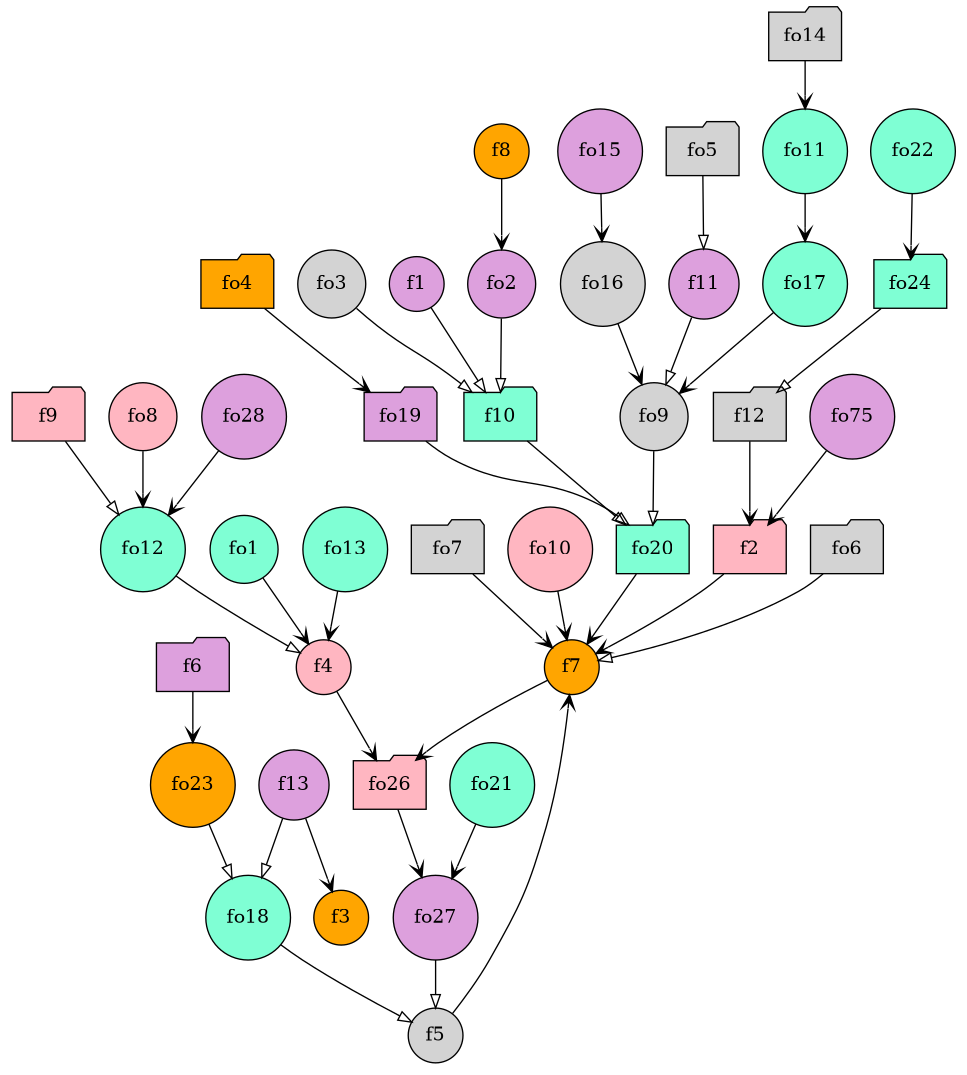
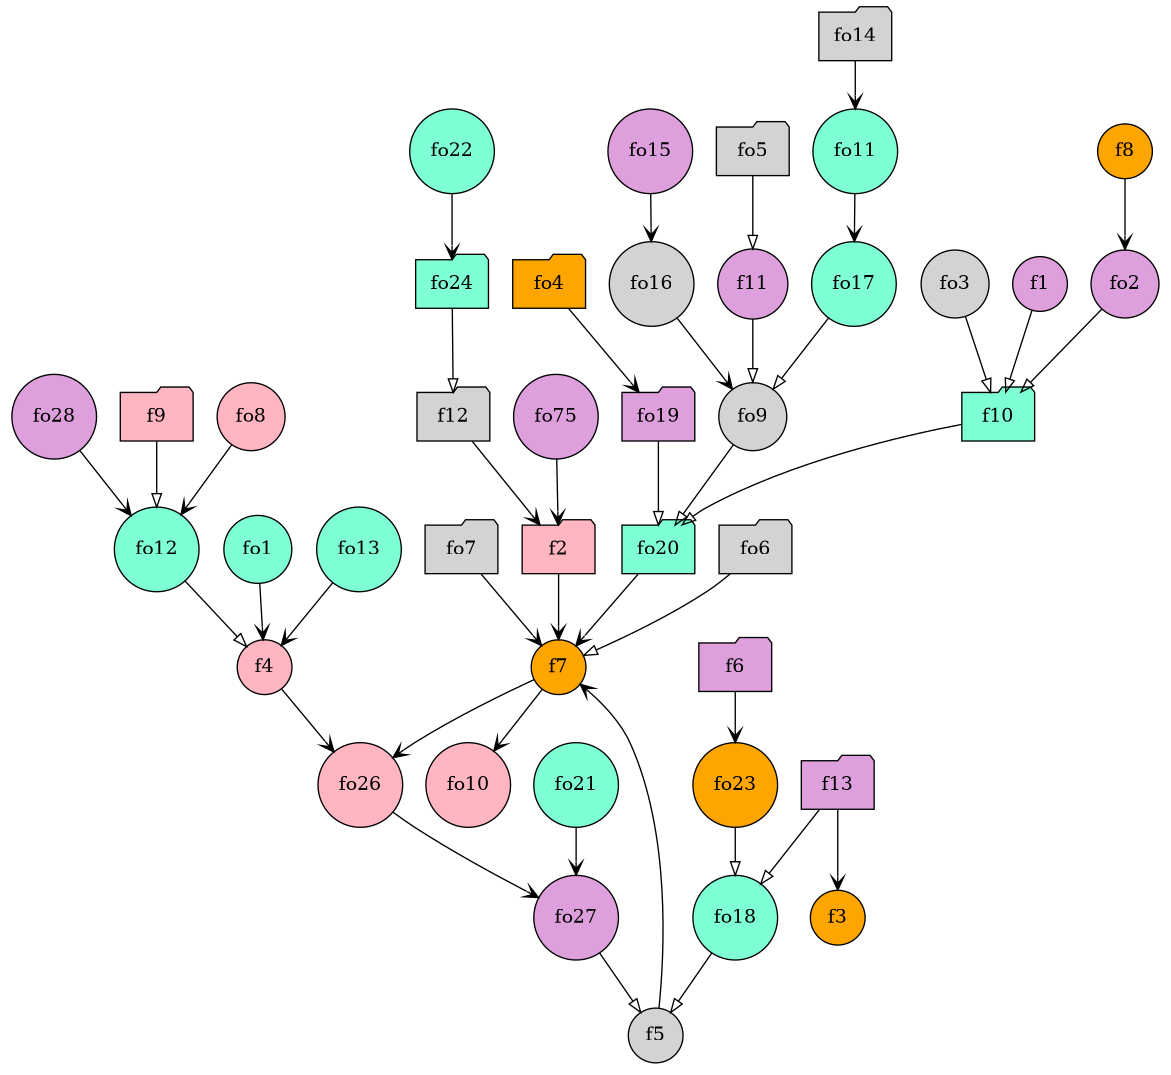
  strict digraph {
    node [fillcolor=aquamarine shape=circle style=filled]
    edge [arrowhead=vee weight=2]
    f1 [fillcolor=plum]
    f10 [shape=folder]
    fo20 [shape=folder]
    f2 [fillcolor=lightpink shape=folder]
    f7 [fillcolor=orange]
-   fo26 [fillcolor=lightpink shape=folder]
+   fo26 [fillcolor=lightpink]
    f3 [fillcolor=orange]
    f5 [fillcolor=lightgrey]
    fo18
    f4 [fillcolor=lightpink]
    fo27 [fillcolor=plum]
    f6 [fillcolor=plum shape=folder]
    fo23 [fillcolor=orange]
    f8 [fillcolor=orange]
    fo2 [fillcolor=plum]
    f9 [fillcolor=lightpink shape=folder]
    fo12
    f11 [fillcolor=plum]
    fo9 [fillcolor=lightgrey]
    f12 [fillcolor=lightgrey shape=folder]
-   f13 [fillcolor=plum]
+   f13 [fillcolor=plum shape=folder]
    fo1
    fo3 [fillcolor=lightgrey]
    fo4 [fillcolor=orange shape=folder]
    fo19 [fillcolor=plum shape=folder]
    fo5 [fillcolor=lightgrey shape=folder]
    fo6 [fillcolor=lightgrey shape=folder]
    fo7 [fillcolor=lightgrey shape=folder]
    fo8 [fillcolor=lightpink]
    fo10 [fillcolor=lightpink]
    fo11
    fo17
    fo13
    fo14 [fillcolor=lightgrey shape=folder]
    fo15 [fillcolor=plum]
    fo16 [fillcolor=lightgrey]
    fo21
    fo24 [shape=folder]
    fo22
    n40 [fillcolor=plum label=fo75]
    fo28 [fillcolor=plum]
    f1 -> f10 [arrowhead=onormal]
    f10 -> fo20 [arrowhead=onormal]
    fo20 -> f7
    f2 -> f7
    f7 -> fo26
    fo26 -> fo27
    f5 -> f7
    fo18 -> f5 [arrowhead=onormal]
    f4 -> fo26
    fo27 -> f5 [arrowhead=onormal]
    f6 -> fo23
    fo23 -> fo18 [arrowhead=onormal]
    f8 -> fo2
    fo2 -> f10 [arrowhead=onormal]
    f9 -> fo12 [arrowhead=onormal]
    fo12 -> f4 [arrowhead=onormal]
    f11 -> fo9 [arrowhead=onormal]
    fo9 -> fo20 [arrowhead=onormal]
    f12 -> f2
    f13 -> f3
    f13 -> fo18 [arrowhead=onormal]
    fo1 -> f4
    fo3 -> f10 [arrowhead=onormal]
    fo4 -> fo19
    fo19 -> fo20 [arrowhead=onormal]
    fo5 -> f11 [arrowhead=onormal]
    fo6 -> f7 [arrowhead=onormal]
    fo7 -> f7
    fo8 -> fo12
-   fo10 -> f7
+   f7 -> fo10
    fo11 -> fo17
-   fo17 -> fo9
+   fo17 -> fo9 [arrowhead=onormal]
    fo13 -> f4
    fo14 -> fo11
    fo15 -> fo16
    fo16 -> fo9
    fo21 -> fo27
    fo24 -> f12 [arrowhead=onormal]
    fo22 -> fo24
    n40 -> f2
    fo28 -> fo12
  }
